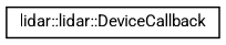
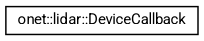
  digraph {
    rankdir=LR
    fontname=Roboto
-   n1 [color=black fillcolor=white fontname=Roboto fontsize=10 height=0.2 label="lidar::lidar::DeviceCallback" shape=record style=filled width=0.4]
+   n1 [color=black fillcolor=white fontname=Roboto fontsize=10 height=0.2 label="onet::lidar::DeviceCallback" shape=record style=filled width=0.4]
  }
